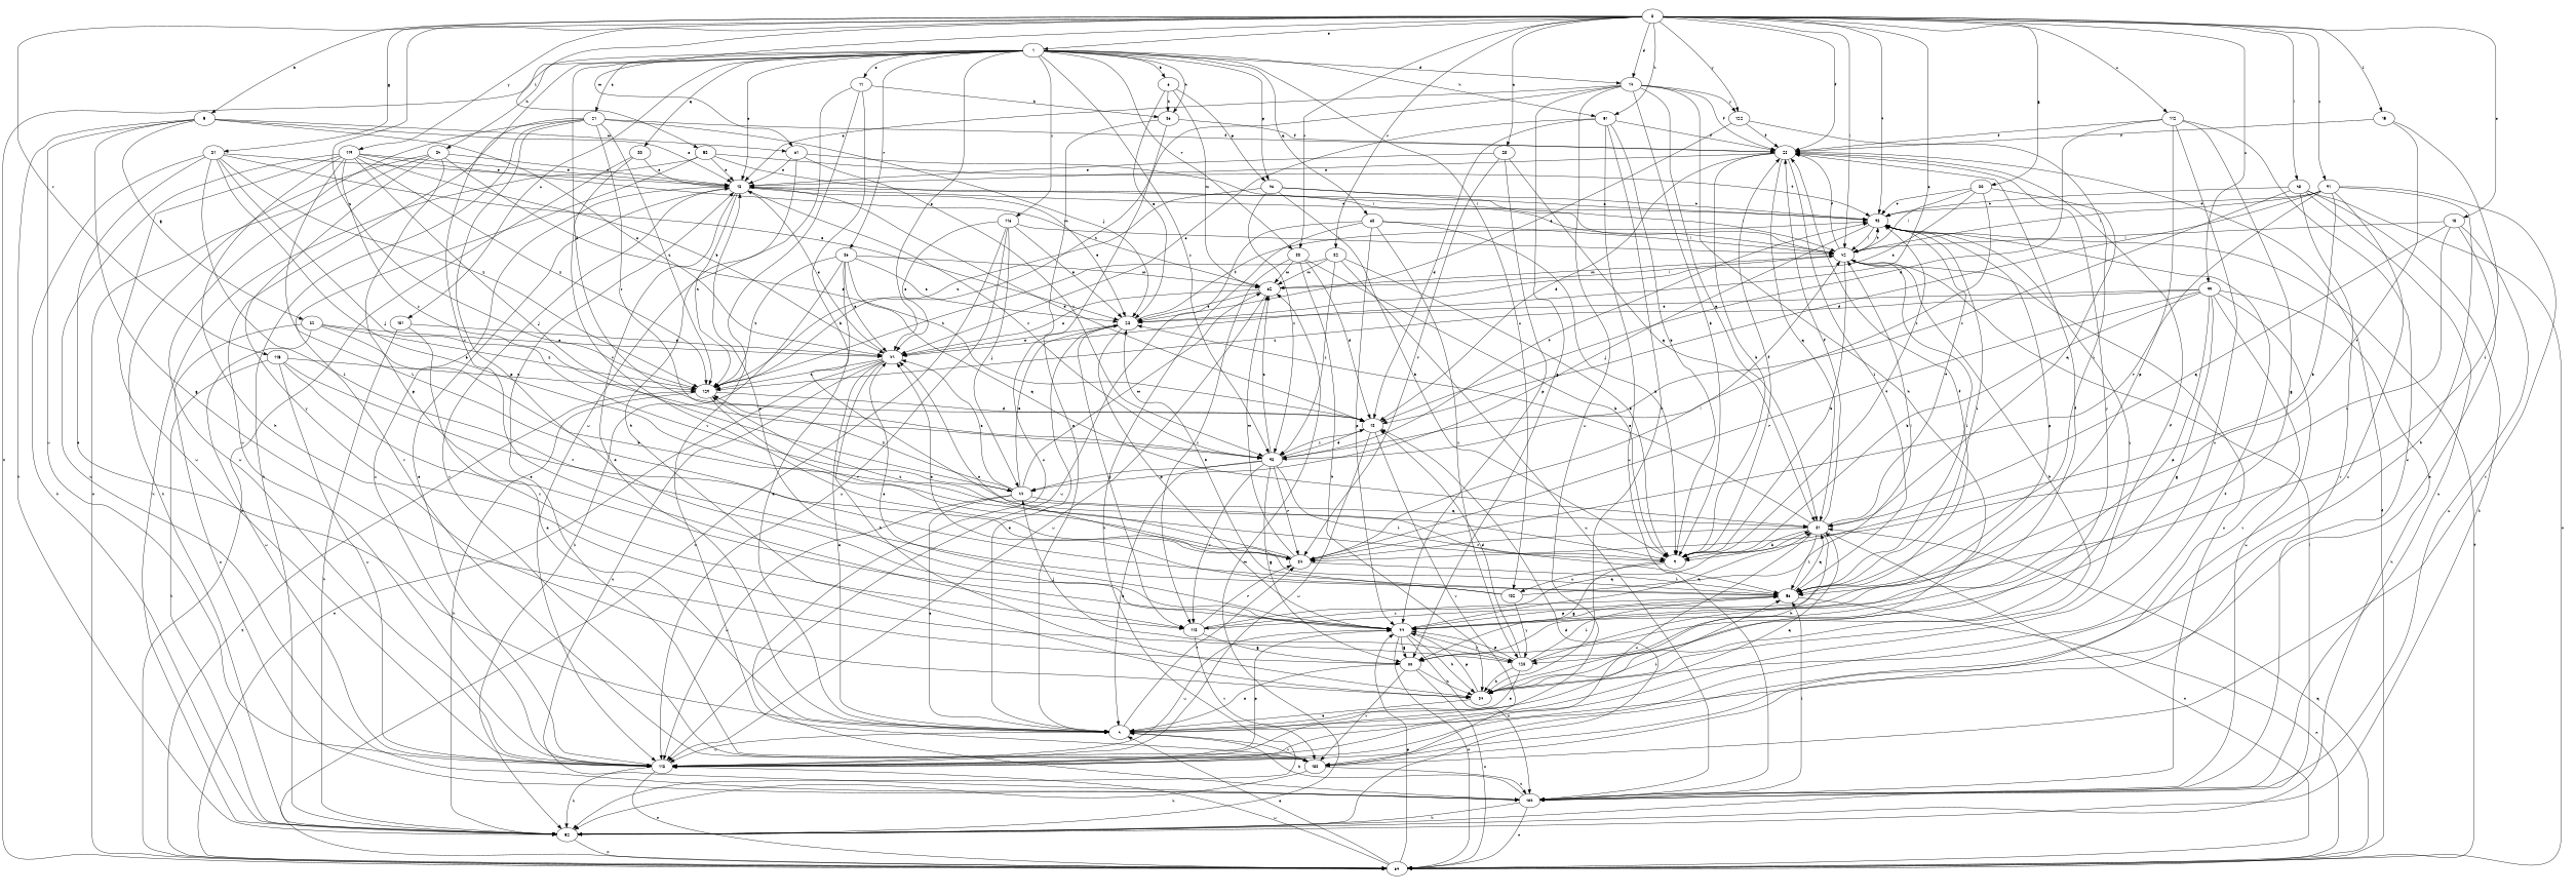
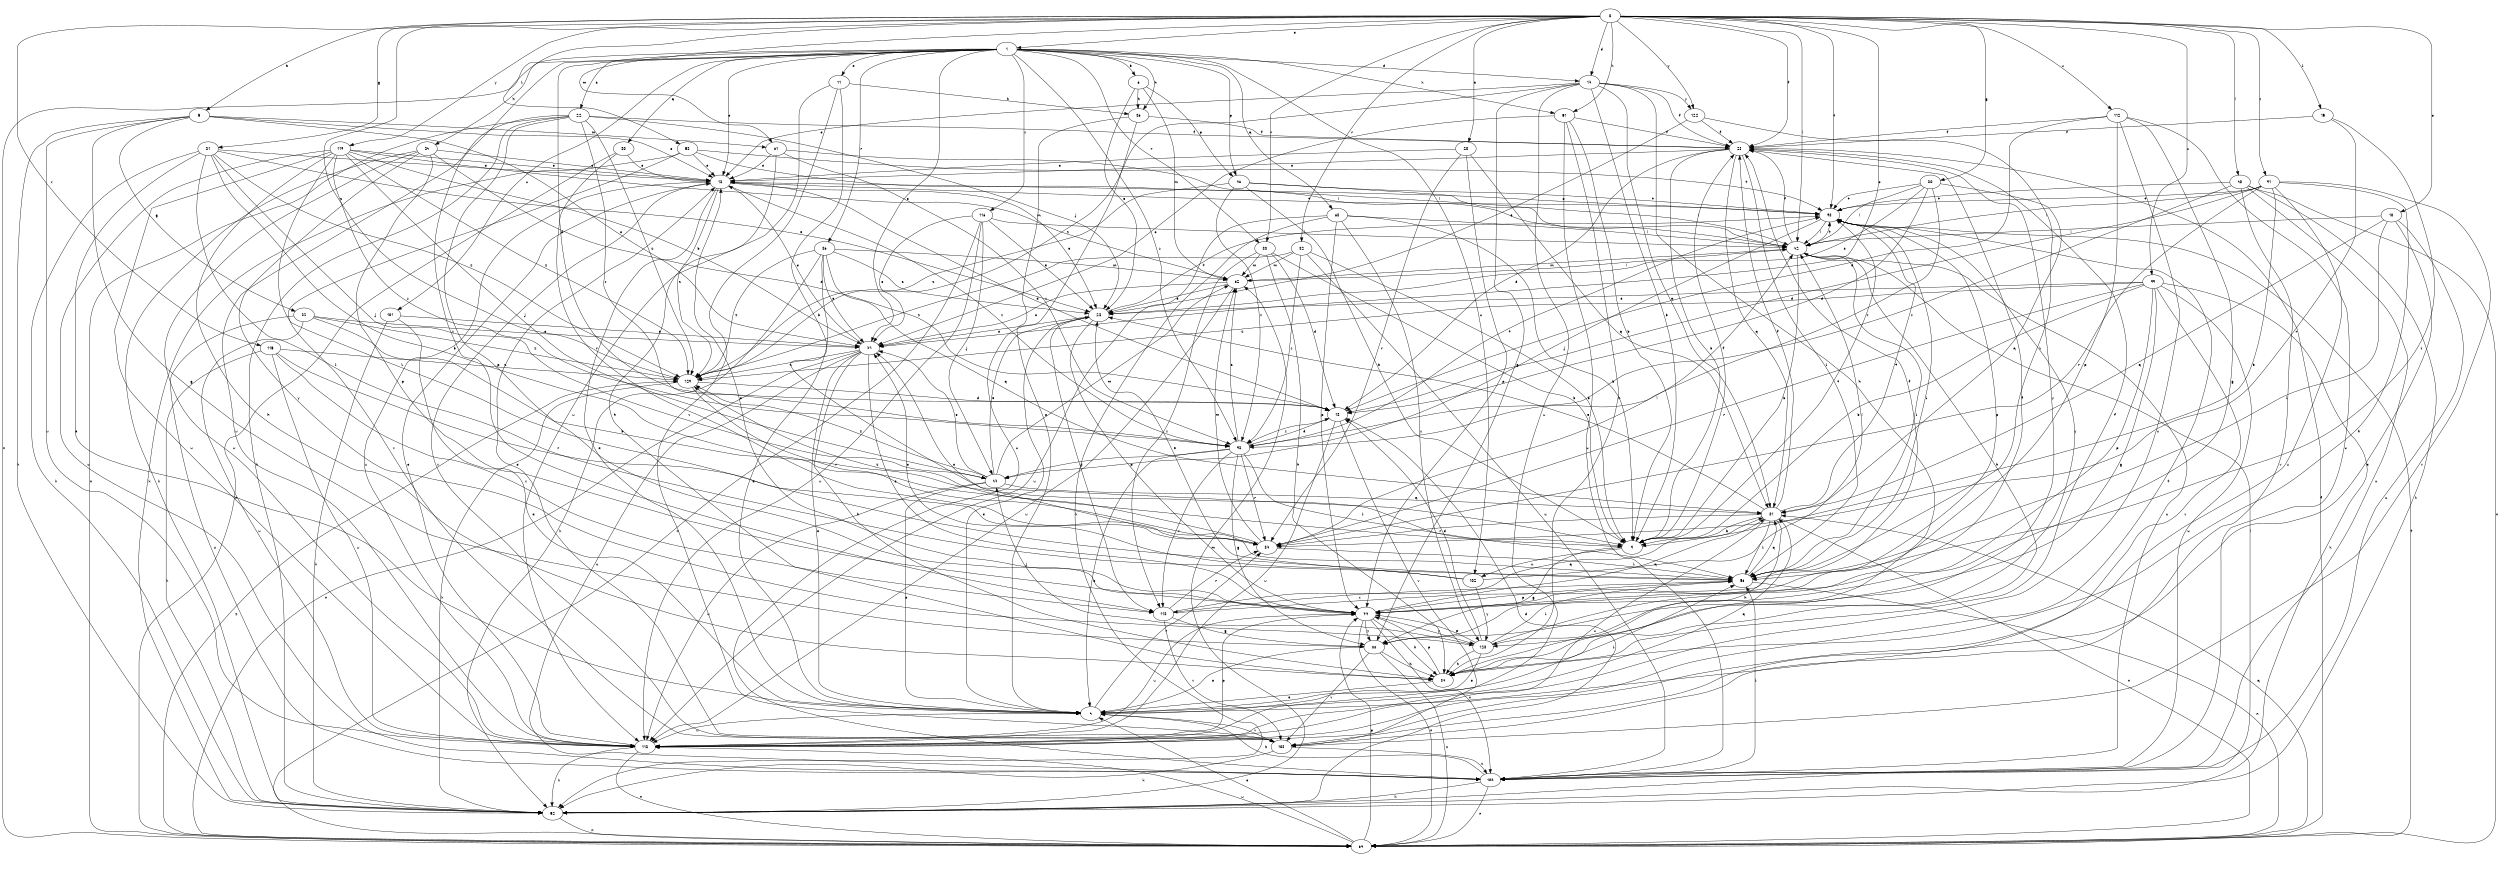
  strict digraph {
    fontname="Patrick Hand"
    node [fontname="Patrick Hand"]
    edge [fontname="Patrick Hand"]
    0
    1
    5
    10
    17
    20
    28
    30
    31
    40
    42
    51
    53
    n14 [label=15]
    61
    72
    82
    83
    91
    98
    99
    112
    115
    119
    122
    129
    6
    11
    13
    18
-   21
+   21 [label=22]
    34
    36
    67
    76
    n36 [label=68]
    80
    86
    93
    101
    102
    116
    118
    113
    32
    33
    52
    4
    56
    81
    103
    9
    37
    87
    77
    123
    23
    47
    108
    62
    0 -> 1 [label=a]
    0 -> 5 [label=b]
    0 -> 10 [label=c]
    0 -> 17 [label=d]
    0 -> 20 [label=e]
    0 -> 28 [label=f]
    0 -> 30 [label=g]
    0 -> 31 [label=g]
    0 -> 40 [label=i]
    0 -> 42 [label=i]
    0 -> 51 [label=k]
    0 -> 53 [label=l]
    0 -> n14 [label=l]
    0 -> 61 [label=m]
    0 -> 72 [label=o]
    0 -> 82 [label=r]
    0 -> 83 [label=r]
    0 -> 91 [label=s]
    0 -> 98 [label=t]
    0 -> 99 [label=u]
    0 -> 112 [label=w]
    0 -> 115 [label=x]
    0 -> 119 [label=y]
    0 -> 122 [label=y]
    0 -> 129 [label=z]
    1 -> 17 [label=d]
    1 -> 51 [label=k]
    1 -> 72 [label=o]
    1 -> 83 [label=r]
    1 -> 6 [label=b]
    1 -> 11 [label=c]
    1 -> 13 [label=c]
    1 -> 18 [label=d]
    1 -> 21 [label=e]
    1 -> 34 [label=h]
    1 -> 36 [label=h]
    1 -> 67 [label=n]
    1 -> 76 [label=p]
    1 -> n36 [label=q]
    1 -> 80 [label=q]
    1 -> 86 [label=r]
    1 -> 93 [label=s]
    1 -> 101 [label=u]
    1 -> 102 [label=u]
    1 -> 116 [label=x]
    1 -> 118 [label=x]
    5 -> 61 [label=m]
    5 -> 72 [label=o]
    5 -> 13 [label=c]
    5 -> 113 [label=w]
    5 -> 32 [label=g]
    5 -> 33 [label=g]
    5 -> 52 [label=k]
    10 -> 42 [label=i]
    10 -> 4 [label=a]
    10 -> 56 [label=l]
    10 -> 81 [label=q]
    10 -> 103 [label=u]
    17 -> 28 [label=f]
    17 -> 122 [label=y]
    17 -> 129 [label=z]
    17 -> 13 [label=c]
    17 -> 113 [label=w]
    17 -> 33 [label=g]
    17 -> 81 [label=q]
    17 -> 9 [label=b]
    17 -> 37 [label=h]
    20 -> 13 [label=c]
    20 -> 81 [label=q]
    20 -> 87 [label=r]
    20 -> 77 [label=p]
    28 -> 13 [label=c]
    28 -> 18 [label=d]
    28 -> 56 [label=l]
    28 -> 81 [label=q]
    28 -> 9 [label=b]
    28 -> 123 [label=y]
    30 -> 42 [label=i]
    30 -> 98 [label=t]
-   51 -> 18 [label=d]
+   30 -> 18 [label=d]
    30 -> 93 [label=s]
    30 -> 81 [label=q]
    30 -> 23 [label=e]
    31 -> 129 [label=z]
    31 -> 13 [label=c]
    31 -> 52 [label=k]
    31 -> 4 [label=a]
    31 -> 56 [label=l]
    31 -> 9 [label=b]
    31 -> 23 [label=e]
    31 -> 47 [label=j]
    40 -> 98 [label=t]
    40 -> 67 [label=n]
    40 -> 93 [label=s]
    40 -> 52 [label=k]
    40 -> 103 [label=u]
    40 -> 108 [label=v]
    42 -> 28 [label=f]
    42 -> 98 [label=t]
    42 -> 56 [label=l]
    42 -> 103 [label=u]
    42 -> 9 [label=b]
    42 -> 37 [label=h]
    42 -> 62 [label=m]
    51 -> 28 [label=f]
    51 -> 72 [label=o]
    51 -> 103 [label=u]
    51 -> 9 [label=b]
    51 -> 37 [label=h]
    53 -> 42 [label=i]
    53 -> 98 [label=t]
    53 -> 13 [label=c]
    53 -> 52 [label=k]
    53 -> 108 [label=v]
    n14 -> 28 [label=f]
    n14 -> 56 [label=l]
    n14 -> 87 [label=r]
    61 -> 42 [label=i]
    61 -> 13 [label=c]
    61 -> 93 [label=s]
    61 -> 37 [label=h]
    72 -> 129 [label=z]
    72 -> 13 [label=c]
    72 -> 67 [label=n]
    72 -> 4 [label=a]
    72 -> 103 [label=u]
    72 -> 37 [label=h]
    82 -> 129 [label=z]
    82 -> 93 [label=s]
    82 -> 103 [label=u]
    82 -> 9 [label=b]
    82 -> 62 [label=m]
    83 -> 18 [label=d]
    83 -> 118 [label=x]
    83 -> 9 [label=b]
    83 -> 37 [label=h]
    83 -> 62 [label=m]
    91 -> 42 [label=i]
    91 -> 98 [label=t]
    91 -> 18 [label=d]
    91 -> 113 [label=w]
    91 -> 9 [label=b]
    91 -> 37 [label=h]
    91 -> 87 [label=r]
    91 -> 108 [label=v]
    98 -> 42 [label=i]
    98 -> 13 [label=c]
    98 -> 56 [label=l]
    98 -> 77 [label=p]
    98 -> 123 [label=y]
    98 -> 47 [label=j]
    99 -> 129 [label=z]
    99 -> 33 [label=g]
    99 -> 52 [label=k]
    99 -> 103 [label=u]
    99 -> 9 [label=b]
    99 -> 87 [label=r]
    99 -> 77 [label=p]
    99 -> 23 [label=e]
    99 -> 108 [label=v]
    112 -> 28 [label=f]
    112 -> 18 [label=d]
    112 -> 113 [label=w]
    112 -> 33 [label=g]
    112 -> 103 [label=u]
    112 -> 77 [label=p]
    115 -> 129 [label=z]
    115 -> 118 [label=x]
    115 -> 113 [label=w]
    115 -> 52 [label=k]
    115 -> 87 [label=r]
    119 -> 72 [label=b]
    119 -> 129 [label=z]
    119 -> 13 [label=c]
    119 -> 93 [label=s]
    119 -> 113 [label=w]
    119 -> 56 [label=l]
    119 -> 103 [label=u]
    119 -> 37 [label=h]
    119 -> 47 [label=j]
    119 -> 62 [label=m]
    122 -> 28 [label=f]
    122 -> 56 [label=l]
    122 -> 23 [label=e]
    129 -> 18 [label=d]
    129 -> 52 [label=k]
    129 -> 87 [label=r]
    6 -> 36 [label=h]
    6 -> 76 [label=p]
    6 -> 23 [label=e]
    6 -> 62 [label=m]
    11 -> 36 [label=h]
    11 -> 113 [label=w]
    11 -> 9 [label=b]
    11 -> 108 [label=v]
    13 -> 98 [label=t]
    13 -> 129 [label=z]
    13 -> 18 [label=d]
    13 -> 93 [label=s]
    13 -> 113 [label=w]
    13 -> 4 [label=a]
    13 -> 23 [label=e]
    13 -> 108 [label=v]
    18 -> 93 [label=s]
    18 -> 113 [label=w]
    18 -> 108 [label=v]
    21 -> 28 [label=f]
    21 -> 129 [label=z]
    21 -> 67 [label=n]
    21 -> 93 [label=s]
    21 -> 113 [label=w]
    21 -> 52 [label=k]
    21 -> 77 [label=p]
    21 -> 23 [label=j]
    34 -> 13 [label=c]
    34 -> 18 [label=d]
    34 -> 113 [label=w]
    34 -> 52 [label=k]
    34 -> 77 [label=p]
    34 -> 123 [label=y]
    36 -> 28 [label=f]
    36 -> 4 [label=a]
    36 -> 103 [label=u]
    67 -> 28 [label=f]
    67 -> 98 [label=t]
    67 -> 129 [label=z]
    67 -> 113 [label=w]
    67 -> 4 [label=a]
    67 -> 81 [label=q]
    67 -> 77 [label=p]
    76 -> 42 [label=i]
    76 -> 98 [label=t]
    76 -> 129 [label=z]
    76 -> 93 [label=s]
    76 -> 9 [label=b]
    n36 -> 42 [label=i]
    n36 -> 113 [label=w]
    n36 -> 52 [label=k]
    n36 -> 9 [label=b]
    n36 -> 77 [label=p]
    n36 -> 123 [label=y]
    80 -> 13 [label=c]
    80 -> 67 [label=n]
    80 -> 87 [label=r]
    86 -> 72 [label=o]
    86 -> 129 [label=z]
    86 -> 52 [label=k]
    86 -> 4 [label=a]
    86 -> 81 [label=q]
    86 -> 23 [label=e]
    86 -> 62 [label=m]
    93 -> 98 [label=t]
    93 -> 18 [label=d]
    93 -> 118 [label=x]
    93 -> 33 [label=g]
    93 -> 4 [label=a]
    93 -> 56 [label=l]
    93 -> 87 [label=r]
    93 -> 47 [label=j]
    93 -> 62 [label=e]
    101 -> 72 [label=o]
    101 -> 52 [label=k]
    101 -> 4 [label=a]
    102 -> 42 [label=i]
    102 -> 72 [label=o]
    102 -> 123 [label=y]
    102 -> 23 [label=e]
    116 -> 42 [label=i]
    116 -> 72 [label=o]
    116 -> 67 [label=n]
    116 -> 113 [label=w]
    116 -> 23 [label=e]
    116 -> 47 [label=j]
    118 -> 28 [label=f]
    118 -> 33 [label=g]
    118 -> 81 [label=q]
    118 -> 87 [label=r]
    118 -> 108 [label=v]
    113 -> 98 [label=t]
    113 -> 13 [label=c]
    113 -> 67 [label=n]
    113 -> 52 [label=k]
    113 -> 77 [label=p]
    32 -> 72 [label=o]
    32 -> 129 [label=z]
    32 -> 113 [label=w]
    32 -> 103 [label=u]
    32 -> 9 [label=b]
    33 -> 67 [label=n]
    33 -> 4 [label=a]
    33 -> 37 [label=h]
    33 -> 108 [label=v]
    52 -> 42 [label=i]
    52 -> 18 [label=d]
    52 -> 67 [label=n]
    52 -> 62 [label=m]
    4 -> 113 [label=w]
    4 -> 56 [label=l]
    4 -> 81 [label=q]
    4 -> 87 [label=r]
    4 -> 108 [label=v]
    56 -> 72 [label=o]
    56 -> 67 [label=n]
    56 -> 118 [label=x]
    56 -> 81 [label=q]
    56 -> 77 [label=p]
    81 -> 28 [label=f]
    81 -> 98 [label=t]
    81 -> 67 [label=n]
    81 -> 113 [label=w]
    81 -> 56 [label=l]
    81 -> 9 [label=b]
    81 -> 37 [label=h]
    81 -> 87 [label=r]
    81 -> 23 [label=e]
    103 -> 67 [label=n]
    103 -> 52 [label=k]
    103 -> 4 [label=h]
    103 -> 56 [label=l]
    9 -> 28 [label=f]
    9 -> 98 [label=t]
    9 -> 102 [label=u]
    9 -> 33 [label=g]
    37 -> 28 [label=f]
    37 -> 4 [label=a]
    37 -> 77 [label=p]
    87 -> 42 [label=i]
    87 -> 129 [label=z]
    87 -> 56 [label=l]
    87 -> 62 [label=m]
-   77 -> 72 [label=o]
+   72 -> 77 [label=o]
    77 -> 13 [label=c]
    77 -> 67 [label=n]
    77 -> 113 [label=w]
-   77 -> 33 [label=g]
+   77 -> 33 [label=y]
    77 -> 81 [label=q]
    77 -> 103 [label=u]
    77 -> 37 [label=h]
    77 -> 123 [label=y]
    123 -> 28 [label=f]
    123 -> 18 [label=d]
    123 -> 4 [label=a]
    123 -> 56 [label=l]
    123 -> 37 [label=h]
    123 -> 77 [label=p]
    123 -> 47 [label=j]
    23 -> 72 [label=o]
    23 -> 98 [label=t]
    23 -> 118 [label=x]
    23 -> 4 [label=a]
    23 -> 77 [label=p]
    47 -> 72 [label=o]
    47 -> 129 [label=z]
    47 -> 113 [label=w]
    47 -> 4 [label=a]
    47 -> 81 [label=q]
    47 -> 23 [label=e]
    47 -> 62 [label=m]
    108 -> 13 [label=c]
    108 -> 52 [label=k]
    108 -> 103 [label=u]
    62 -> 42 [label=i]
    62 -> 72 [label=o]
    62 -> 113 [label=w]
    62 -> 23 [label=e]
  }
